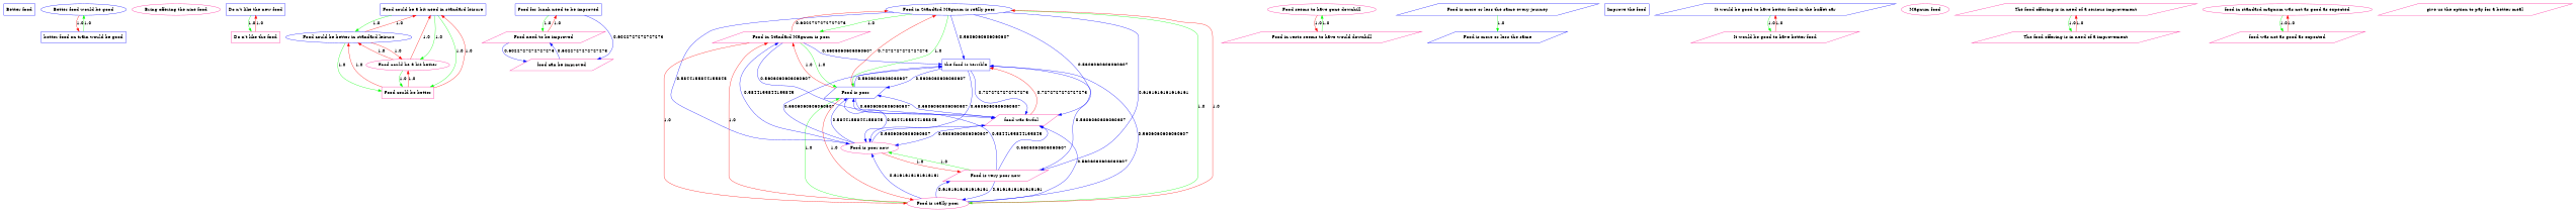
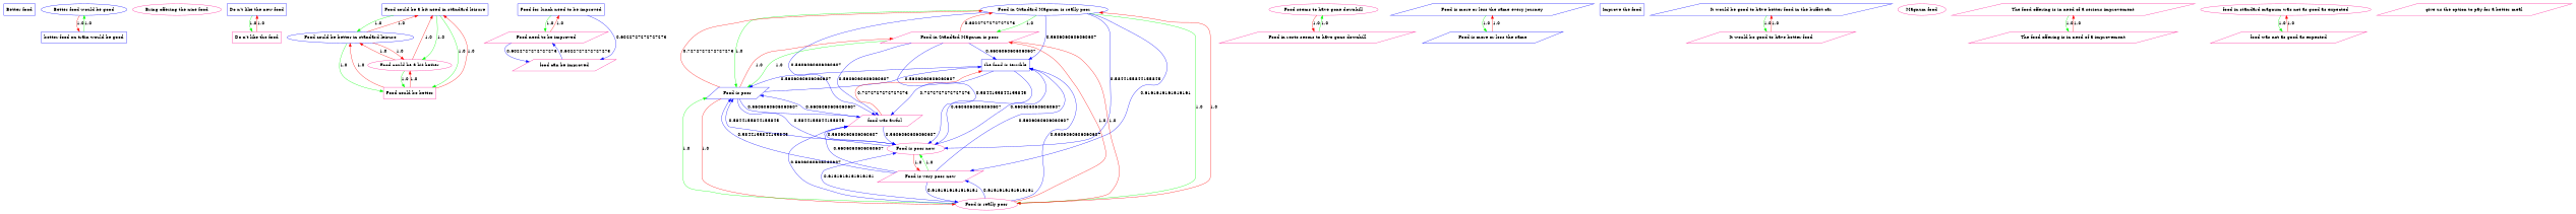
  digraph {
    node [color=deeppink shape=parallelogram]
    edge [color=blue]
    "Better food" [color=blue shape=box]
    "Better food would be good" [color=blue shape=ellipse]
    "better food on train would be good" [color=blue shape=box]
    n4 [label="Bring offering the nice food" shape=ellipse]
    "Do n't like the new food" [color=blue shape=box]
    "Do n't like the food" [shape=box]
    n7 [color=blue label="Food could be a bit need in standard leisure" shape=box]
    "Food could be better in standard leisure" [color=blue shape=ellipse]
    "Food could be better" [shape=box]
    "Food could be a bit better" [shape=ellipse]
    "Food for lunch need to be improved" [color=blue shape=box]
    "Food need to be improved"
    "food can be improved"
    "Food in Standard Magnum is really poor" [color=blue shape=ellipse]
    "Food in Standard Magnum is poor"
    "Food is poor" [color=blue]
    "Food is really poor" [shape=ellipse]
    "Food is very poor now"
    "Food is poor now" [shape=ellipse]
    "food was awful"
    "the food is terrible" [color=blue shape=box]
    "Food seems to have gone downhill" [shape=ellipse]
-   "Food in resto seems to have gone downhill" [label="Food in resto seems to have would downhill"]
+   "Food in resto seems to have gone downhill"
    "Food is more or less the same every journey" [color=blue]
    "Food is more or less the same" [color=blue]
    "Improve the food" [color=blue shape=box]
    "It would be good to have better food in the buffet car" [color=blue]
    "It would be good to have better food"
    n29 [label="Magnum food" shape=ellipse]
    "The food offering is in need of a serious improvement"
    "The food offering is in need of a improvement"
    "food in standard magnum was not as good as expected" [shape=ellipse]
    "food was not as good as expected"
    "give us the option to pay for a better meal"
    "Better food would be good" -> "better food on train would be good" [color=red label=1.0]
    "better food on train would be good" -> "Better food would be good" [color=green label=1.0]
    "Do n't like the new food" -> "Do n't like the food" [color=green label=1.0]
    "Do n't like the food" -> "Do n't like the new food" [color=red label=1.0]
    n7 -> "Food could be better in standard leisure" [color=green label=1.0]
    n7 -> "Food could be better" [color=green label=1.0]
    n7 -> "Food could be a bit better" [color=green label=1.0]
    "Food could be better in standard leisure" -> n7 [color=red label=1.0]
    "Food could be better in standard leisure" -> "Food could be better" [color=green label=1.0]
    "Food could be better in standard leisure" -> "Food could be a bit better" [color=red label=1.0]
    "Food could be better" -> n7 [color=red label=1.0]
    "Food could be better" -> "Food could be better in standard leisure" [color=red label=1.0]
    "Food could be better" -> "Food could be a bit better" [color=red label=1.0]
    "Food could be a bit better" -> n7 [color=red label=1.0]
    "Food could be a bit better" -> "Food could be better in standard leisure" [color=red label=1.0]
    "Food could be a bit better" -> "Food could be better" [color=green label=1.0]
    "Food for lunch need to be improved" -> "Food need to be improved" [color=green label=1.0]
    "Food for lunch need to be improved" -> "food can be improved" [label=0.6022727272727273]
    "Food need to be improved" -> "Food for lunch need to be improved" [color=red label=1.0]
    "Food need to be improved" -> "food can be improved" [label=0.6022727272727273]
    "food can be improved" -> "Food need to be improved" [label=0.6022727272727273]
    "Food in Standard Magnum is really poor" -> "Food in Standard Magnum is poor" [color=green label=1.0]
    "Food in Standard Magnum is really poor" -> "Food is poor" [color=green label=1.0]
    "Food in Standard Magnum is really poor" -> "Food is really poor" [color=green label=1.0]
    "Food in Standard Magnum is really poor" -> "Food is very poor now" [label=0.6161616161616161]
    "Food in Standard Magnum is really poor" -> "Food is poor now" [label=0.5844155844155845]
    "Food in Standard Magnum is really poor" -> "food was awful" [label=0.5606060606060607]
    "Food in Standard Magnum is really poor" -> "the food is terrible" [label=0.5606060606060607]
    "Food in Standard Magnum is poor" -> "Food in Standard Magnum is really poor" [color=red label=0.6022727272727273]
    "Food in Standard Magnum is poor" -> "Food is poor" [color=green label=1.0]
    "Food in Standard Magnum is poor" -> "Food is really poor" [color=red label=1.0]
-   "Food is poor now" -> "Food in Standard Magnum is poor" [label=0.5844155844155845]
+   "Food in Standard Magnum is poor" -> "Food is poor now" [label=0.5844155844155845]
    "Food in Standard Magnum is poor" -> "food was awful" [label=0.5606060606060607]
    "Food in Standard Magnum is poor" -> "the food is terrible" [label=0.5606060606060607]
    "Food is poor" -> "Food in Standard Magnum is really poor" [color=red label=0.7272727272727273]
    "Food is poor" -> "Food in Standard Magnum is poor" [color=red label=1.0]
    "Food is poor" -> "Food is really poor" [color=red label=1.0]
    "Food is poor" -> "Food is poor now" [label=0.5844155844155845]
    "Food is poor" -> "food was awful" [label=0.5606060606060607]
    "Food is poor" -> "the food is terrible" [label=0.5606060606060607]
    "Food is really poor" -> "Food in Standard Magnum is really poor" [color=red label=1.0]
    "Food is really poor" -> "Food in Standard Magnum is poor" [color=red label=1.0]
    "Food is really poor" -> "Food is poor" [color=green label=1.0]
    "Food is really poor" -> "Food is very poor now" [label=0.6161616161616161]
    "Food is really poor" -> "Food is poor now" [label=0.6161616161616161]
    "Food is really poor" -> "food was awful" [label=0.5606060606060607]
    "Food is really poor" -> "the food is terrible" [label=0.5606060606060607]
    "Food is very poor now" -> "Food is poor" [label=0.5844155844155845]
    "Food is very poor now" -> "Food is really poor" [label=0.6161616161616161]
    "Food is very poor now" -> "Food is poor now" [color=green label=1.0]
    "Food is very poor now" -> "food was awful" [label=0.5606060606060607]
    "Food is very poor now" -> "the food is terrible" [label=0.5606060606060607]
    "Food is poor now" -> "Food is poor" [label=0.5844155844155845]
    "Food is poor now" -> "Food is very poor now" [color=red label=1.0]
    "Food is poor now" -> "food was awful" [label=0.5606060606060607]
    "Food is poor now" -> "the food is terrible" [label=0.5606060606060607]
    "food was awful" -> "Food is poor" [label=0.5606060606060607]
    "food was awful" -> "Food is poor now" [label=0.5606060606060607]
    "food was awful" -> "the food is terrible" [color=red label=0.7272727272727273]
    "the food is terrible" -> "Food is poor" [label=0.5606060606060607]
    "the food is terrible" -> "Food is poor now" [label=0.5606060606060607]
    "the food is terrible" -> "food was awful" [label=0.7272727272727273]
    "Food seems to have gone downhill" -> "Food in resto seems to have gone downhill" [color=red label=1.0]
    "Food in resto seems to have gone downhill" -> "Food seems to have gone downhill" [color=green label=1.0]
    "Food is more or less the same every journey" -> "Food is more or less the same" [color=green label=1.0]
+   "Food is more or less the same" -> "Food is more or less the same every journey" [color=red label=1.0]
    "It would be good to have better food in the buffet car" -> "It would be good to have better food" [color=green label=1.0]
    "It would be good to have better food" -> "It would be good to have better food in the buffet car" [color=red label=1.0]
    "The food offering is in need of a serious improvement" -> "The food offering is in need of a improvement" [color=green label=1.0]
    "The food offering is in need of a improvement" -> "The food offering is in need of a serious improvement" [color=red label=1.0]
    "food in standard magnum was not as good as expected" -> "food was not as good as expected" [color=green label=1.0]
    "food was not as good as expected" -> "food in standard magnum was not as good as expected" [color=red label=1.0]
  }
